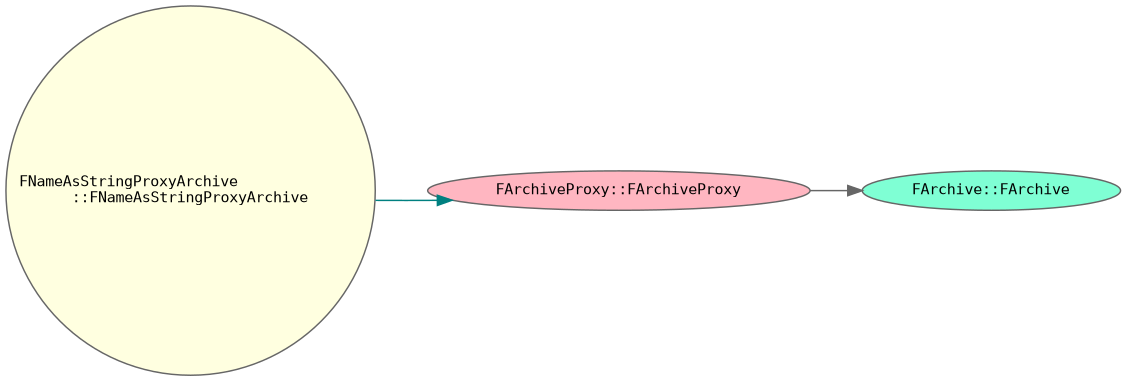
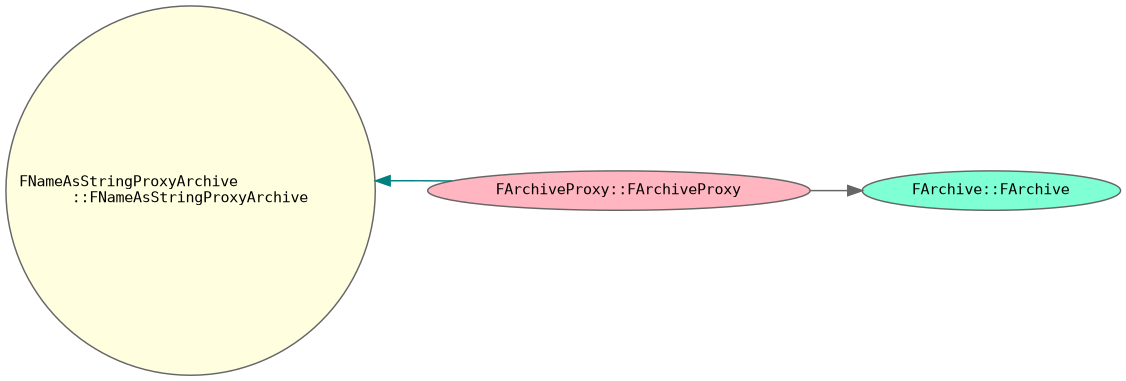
  digraph {
    fontname="DejaVu Sans Mono"
    rankdir=LR
    node [color=grey40 fontname="DejaVu Sans Mono" fontsize=10 shape=ellipse style=filled]
    edge [fontname="DejaVu Sans Mono" fontsize=10 labelfontname=Helvetica labelfontsize=10 style=solid]
    n1 [color=gray40 fillcolor=lightyellow fontcolor=black height=0.2 label="FNameAsStringProxyArchive\l::FNameAsStringProxyArchive" shape=circle width=0.4]
    n2 [fillcolor=lightpink height=0.2 label="FArchiveProxy::FArchiveProxy" width=0.4]
    n3 [fillcolor=aquamarine height=0.2 label="FArchive::FArchive" width=0.4]
-   n1 -> n2 [color=teal]
+   n2 -> n1 [color=teal]
    n2 -> n3 [color=gray40]
  }
